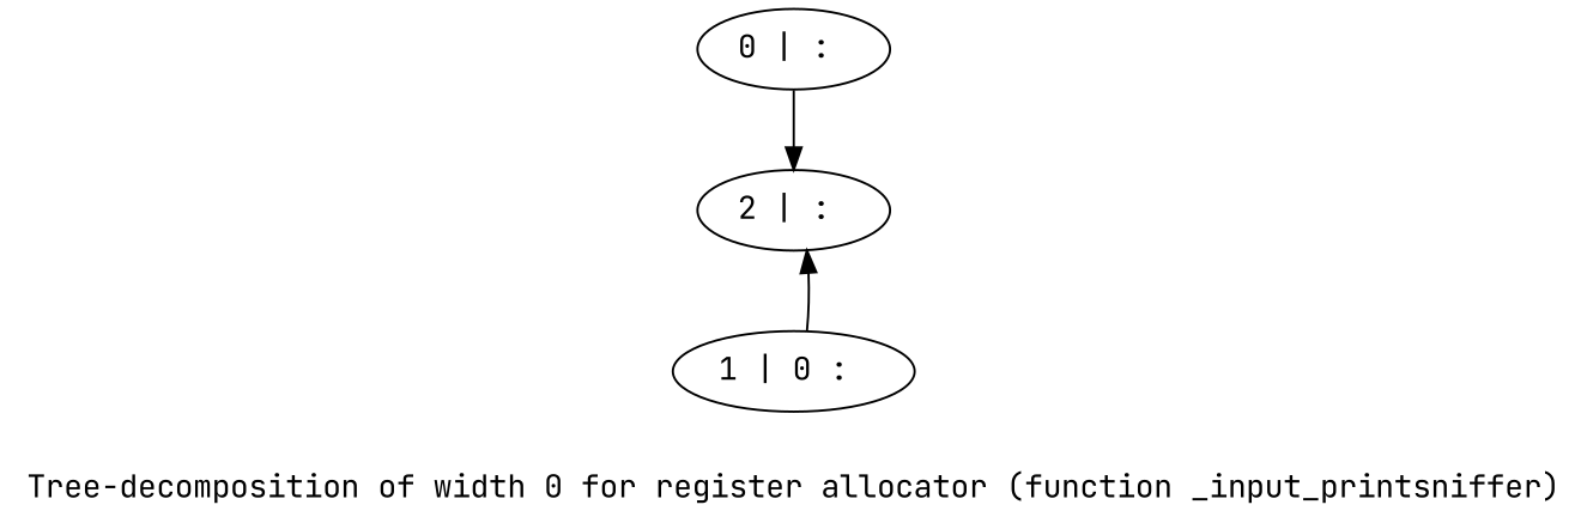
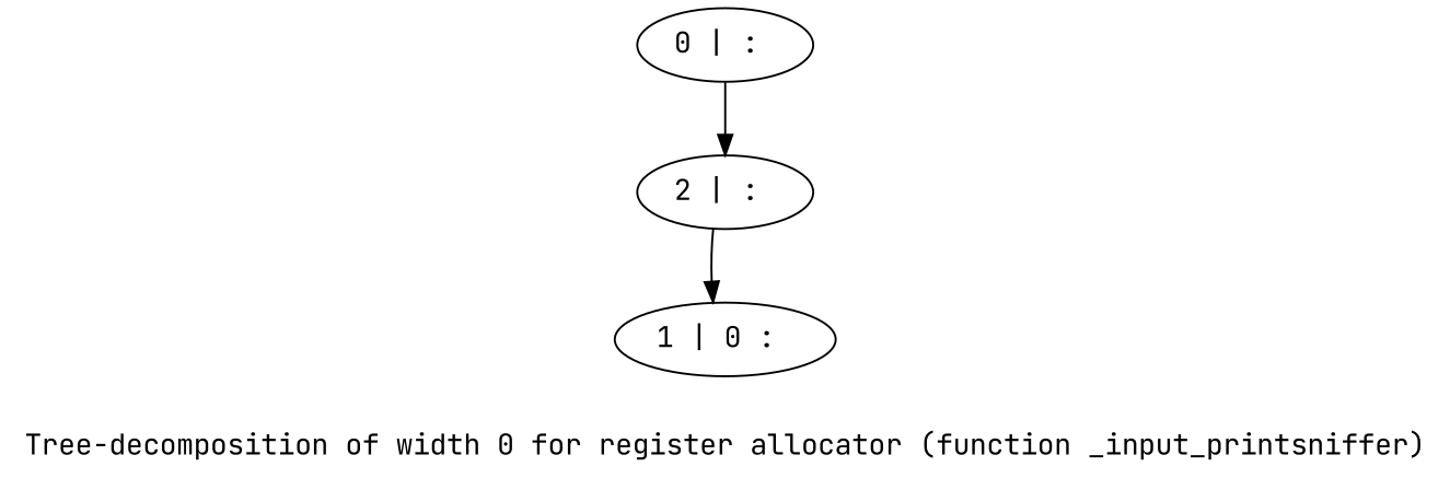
  digraph {
    fontname="JetBrains Mono"
    label="Tree-decomposition of width 0 for register allocator (function _input_printsniffer)"
    node [fontname="JetBrains Mono"]
    edge [fontname="JetBrains Mono"]
    n1 [label="0 | : "]
    n2 [label="2 | : "]
    n3 [label="1 | 0 : "]
    n1 -> n2
-   n3 -> n2
+   n2 -> n3
  }
